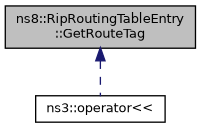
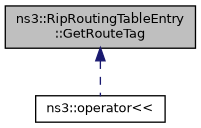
  digraph {
    rankdir=TB
    node [color=black fontname=Helvetica fontsize=10 shape=record style=filled]
-   n1 [fillcolor=grey75 fontcolor=black height=0.2 label="ns8::RipRoutingTableEntry\l::GetRouteTag" width=0.4]
+   n1 [fillcolor=grey75 fontcolor=black height=0.2 label="ns3::RipRoutingTableEntry\l::GetRouteTag" width=0.4]
    n2 [fillcolor=white height=0.2 label="ns3::operator\<\<" width=0.4]
    n1 -> n2 [color=midnightblue dir=back fontname=Helvetica fontsize=10 labelfontname=Helvetica labelfontsize=10 style=dashed]
  }
